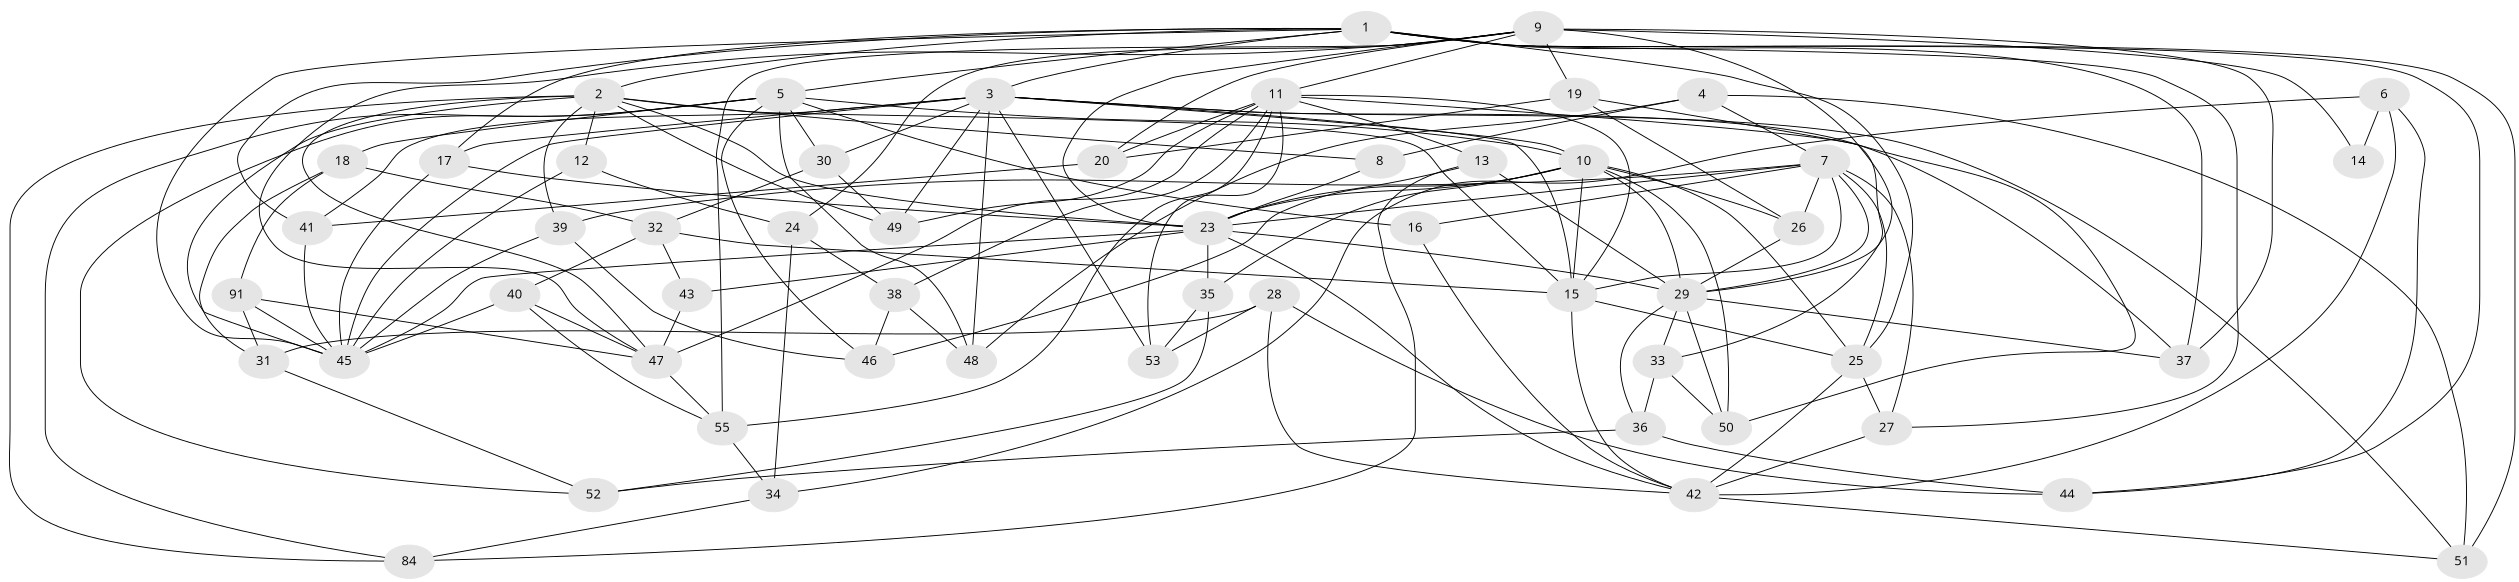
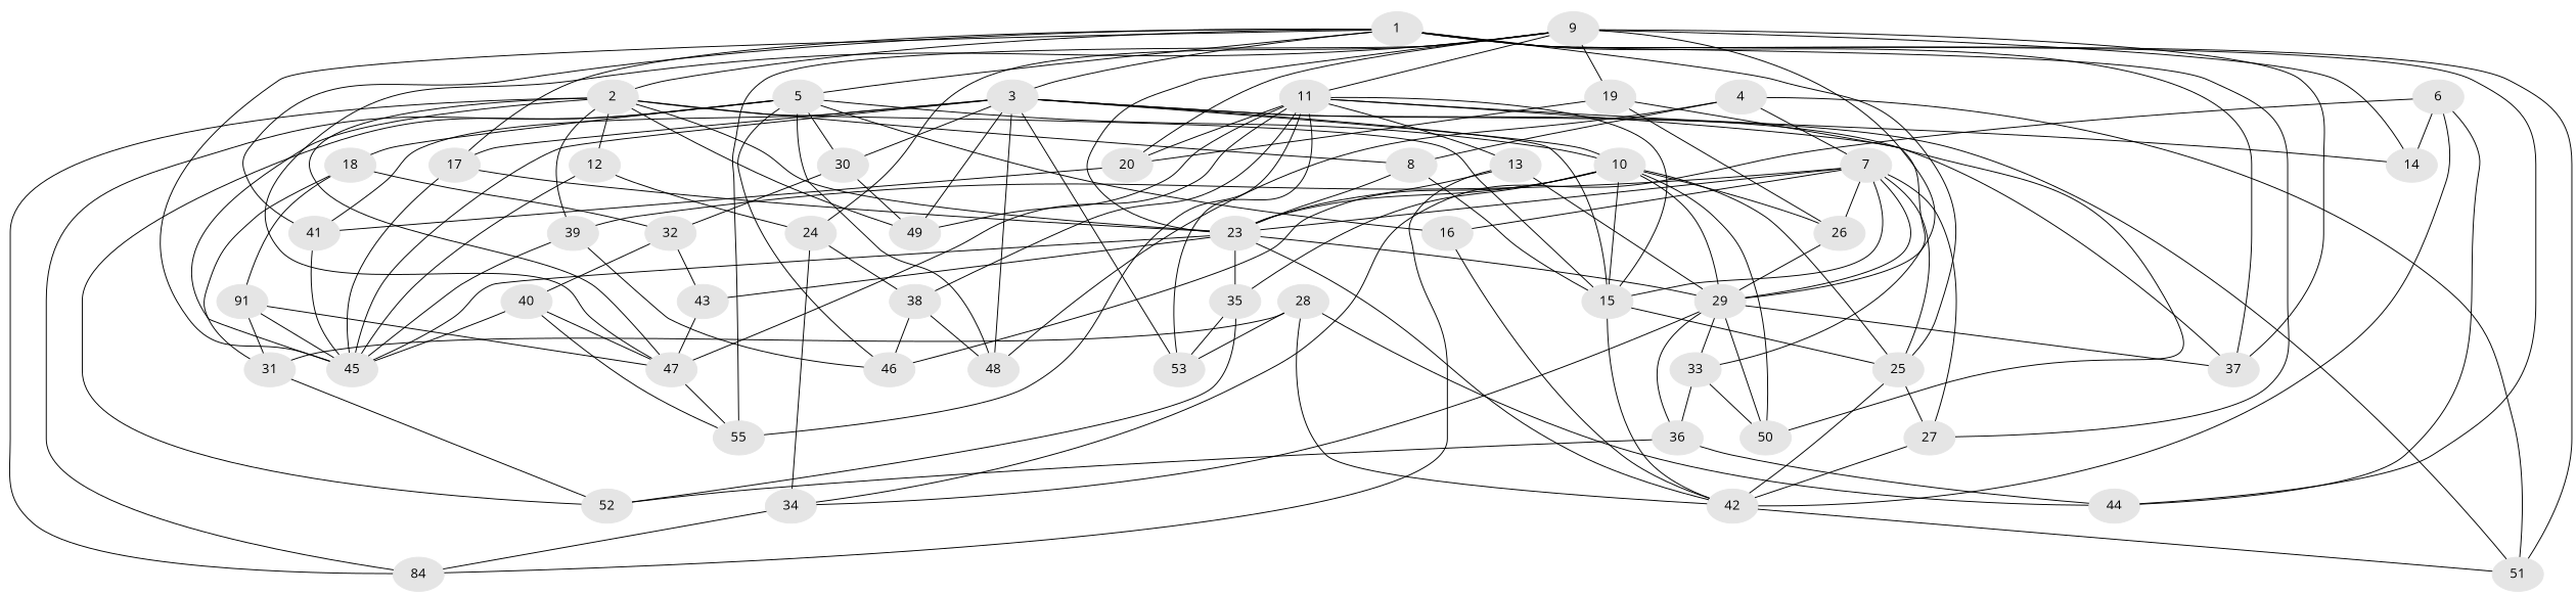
  graph {
    fontname="Open Sans"
    node [color=gray90 fontname="Open Sans" style=filled]
    edge [fontname="Open Sans" weight=1.0]
    1
    2
    3
    5
    17
    25
    27
    37
    41
    44
    45
    51
    8
    12
    15
    23
    39
    47
    49
    n20 [label=84]
    10
    30
    48
    53
    16
    18
    46
    52
    42
    24
    29
    35
    43
    55
    26
    50
    32
    4
    7
    n40 [label=91]
    31
    6
    14
    34
    33
    36
    9
    11
    19
    20
    13
    38
    40
    28
    1 -- 2
    1 -- 3
    1 -- 5
    1 -- 17
    1 -- 25 [weight=2.0]
    1 -- 27
    1 -- 37
    1 -- 41
    1 -- 44
    1 -- 45
    1 -- 51
    2 -- 45
    2 -- 8
    2 -- 12
    2 -- 15
    2 -- 23
    2 -- 39
    2 -- 47
    2 -- 49
    2 -- n20
    3 -- 17
    3 -- 37
    3 -- 41
    3 -- 45
    3 -- 51
    3 -- 15
    3 -- 49
    3 -- 10
    3 -- 30
    3 -- 48
    3 -- 53
    5 -- n20
    5 -- 10
    5 -- 30
    5 -- 48
    5 -- 16 [weight=2.0]
    5 -- 18
    5 -- 46
    5 -- 52
    17 -- 45
    17 -- 23
    25 -- 27
    25 -- 42
    27 -- 42
    41 -- 45
-   32 -- 15
+   8 -- 15
    8 -- 23
    12 -- 45
    12 -- 24
    15 -- 25 [weight=2.0]
    15 -- 42
    23 -- 45
    23 -- 42
    23 -- 29
    23 -- 35
    23 -- 43
    39 -- 45
    39 -- 46
    47 -- 55
    10 -- 25
    10 -- 15 [weight=2.0]
    10 -- 23
    10 -- 46
    10 -- 29
    10 -- 35
    10 -- 26
    10 -- 50
    30 -- 49
    30 -- 32
    16 -- 42
    18 -- 32
    18 -- n40
    18 -- 31
    42 -- 51
    24 -- 34
    24 -- 38
    29 -- 37
    29 -- 50
-   55 -- 34
+   29 -- 34
    29 -- 33
    29 -- 36
    35 -- 53
    35 -- 52
    43 -- 47
    26 -- 29
    32 -- 43
    32 -- 40
    4 -- 51
    4 -- 8
    4 -- 48
    4 -- 7
    7 -- 25
    7 -- 27
    7 -- 15 [weight=2.0]
    7 -- 23
    7 -- 39
    7 -- 16
    7 -- 29
    7 -- 26
    n40 -- 45
    n40 -- 47
    n40 -- 31
    31 -- 52
    6 -- 44
    6 -- 42
    6 -- 14
    6 -- 34
    34 -- n20
    33 -- 50
    33 -- 36
    36 -- 44
    36 -- 52
    9 -- 37
    9 -- 23
    9 -- 47
    9 -- 24
    9 -- 29 [weight=2.0]
    9 -- 55
    9 -- 14 [weight=2.0]
    9 -- 11
    9 -- 19
    9 -- 20
    11 -- 15
    11 -- 47 [weight=2.0]
    11 -- 49
    11 -- 53
    11 -- 55
    11 -- 50
+   11 -- 14
    11 -- 20
    11 -- 13
    11 -- 38
    19 -- 26
    19 -- 33
    19 -- 20
    20 -- 41
    13 -- 23
    13 -- n20
    13 -- 29
    38 -- 48
    38 -- 46
    40 -- 45
    40 -- 47
    40 -- 55
    28 -- 44
    28 -- 53
    28 -- 42
    28 -- 31
  }
